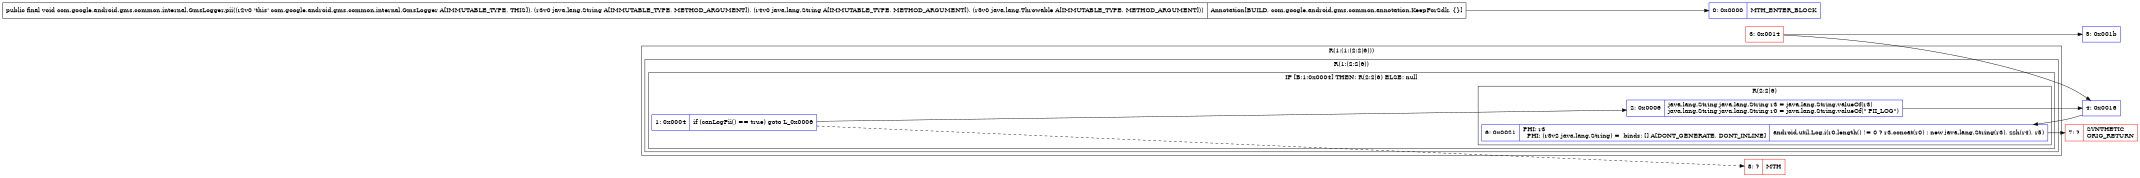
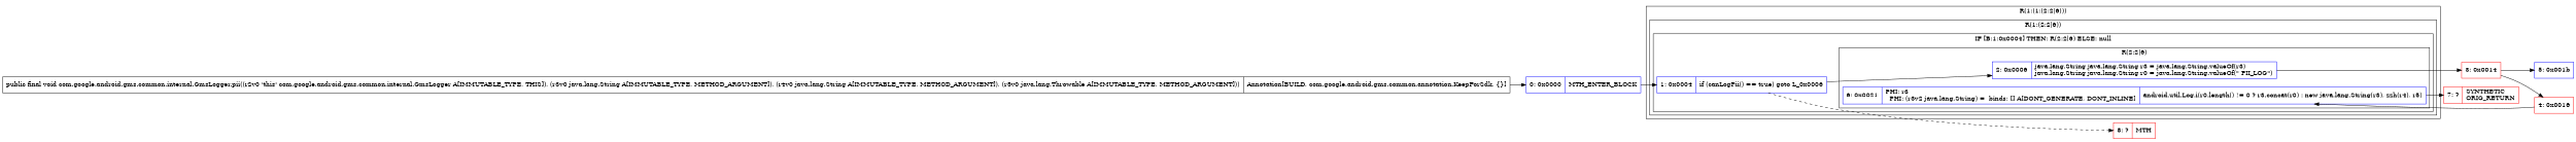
  digraph {
    rankdir=LR
    node [color=blue shape=record]
    n1 [label="{2\:\ 0x0006|java.lang.String java.lang.String r3 = java.lang.String.valueOf(r3)\ljava.lang.String java.lang.String r0 = java.lang.String.valueOf(\" PII_LOG\")\l}"]
    n2 [label="{6\:\ 0x0021|PHI: r3 \l  PHI: (r3v2 java.lang.String) =  binds: [] A[DONT_GENERATE, DONT_INLINE]\l|android.util.Log.i(r0.length() != 0 ? r3.concat(r0) : new java.lang.String(r3), zzh(r4), r5)\l}"]
    n3 [label="{1\:\ 0x0004|if (canLogPii() == true) goto L_0x0006\l}"]
    n4 [color=red label="{3\:\ 0x0014}"]
    n5 [color=red label="{7\:\ ?|SYNTHETIC\lORIG_RETURN\l}"]
    n6 [color=red label="{8\:\ ?|MTH\l}"]
-   n7 [label="{4\:\ 0x0016}"]
+   n7 [color=red label="{4\:\ 0x0016}"]
    n8 [label="{5\:\ 0x001b}"]
    n9 [label="{0\:\ 0x0000|MTH_ENTER_BLOCK\l}"]
    n10 [label="{public final void com.google.android.gms.common.internal.GmsLogger.pii((r2v0 'this' com.google.android.gms.common.internal.GmsLogger A[IMMUTABLE_TYPE, THIS]), (r3v0 java.lang.String A[IMMUTABLE_TYPE, METHOD_ARGUMENT]), (r4v0 java.lang.String A[IMMUTABLE_TYPE, METHOD_ARGUMENT]), (r5v0 java.lang.Throwable A[IMMUTABLE_TYPE, METHOD_ARGUMENT]))  | Annotation[BUILD, com.google.android.gms.common.annotation.KeepForSdk, \{\}]\l}" color=""]
    subgraph cluster_1 {
      label="R(1:(1:(2:2|6)))"
      subgraph cluster_2 {
        label="R(1:(2:2|6))"
        subgraph cluster_3 {
          label="IF [B:1:0x0004] THEN: R(2:2|6) ELSE: null"
          n3
          subgraph cluster_4 {
            label="R(2:2|6)"
            n1
            n2
          }
        }
      }
    }
-   n1 -> n7
+   n1 -> n4
    n2 -> n5
    n3 -> n1
    n3 -> n6 [style=dashed]
    n4 -> n7
    n4 -> n8
    n7 -> n2
+   n9 -> n3
    n10 -> n9
  }
